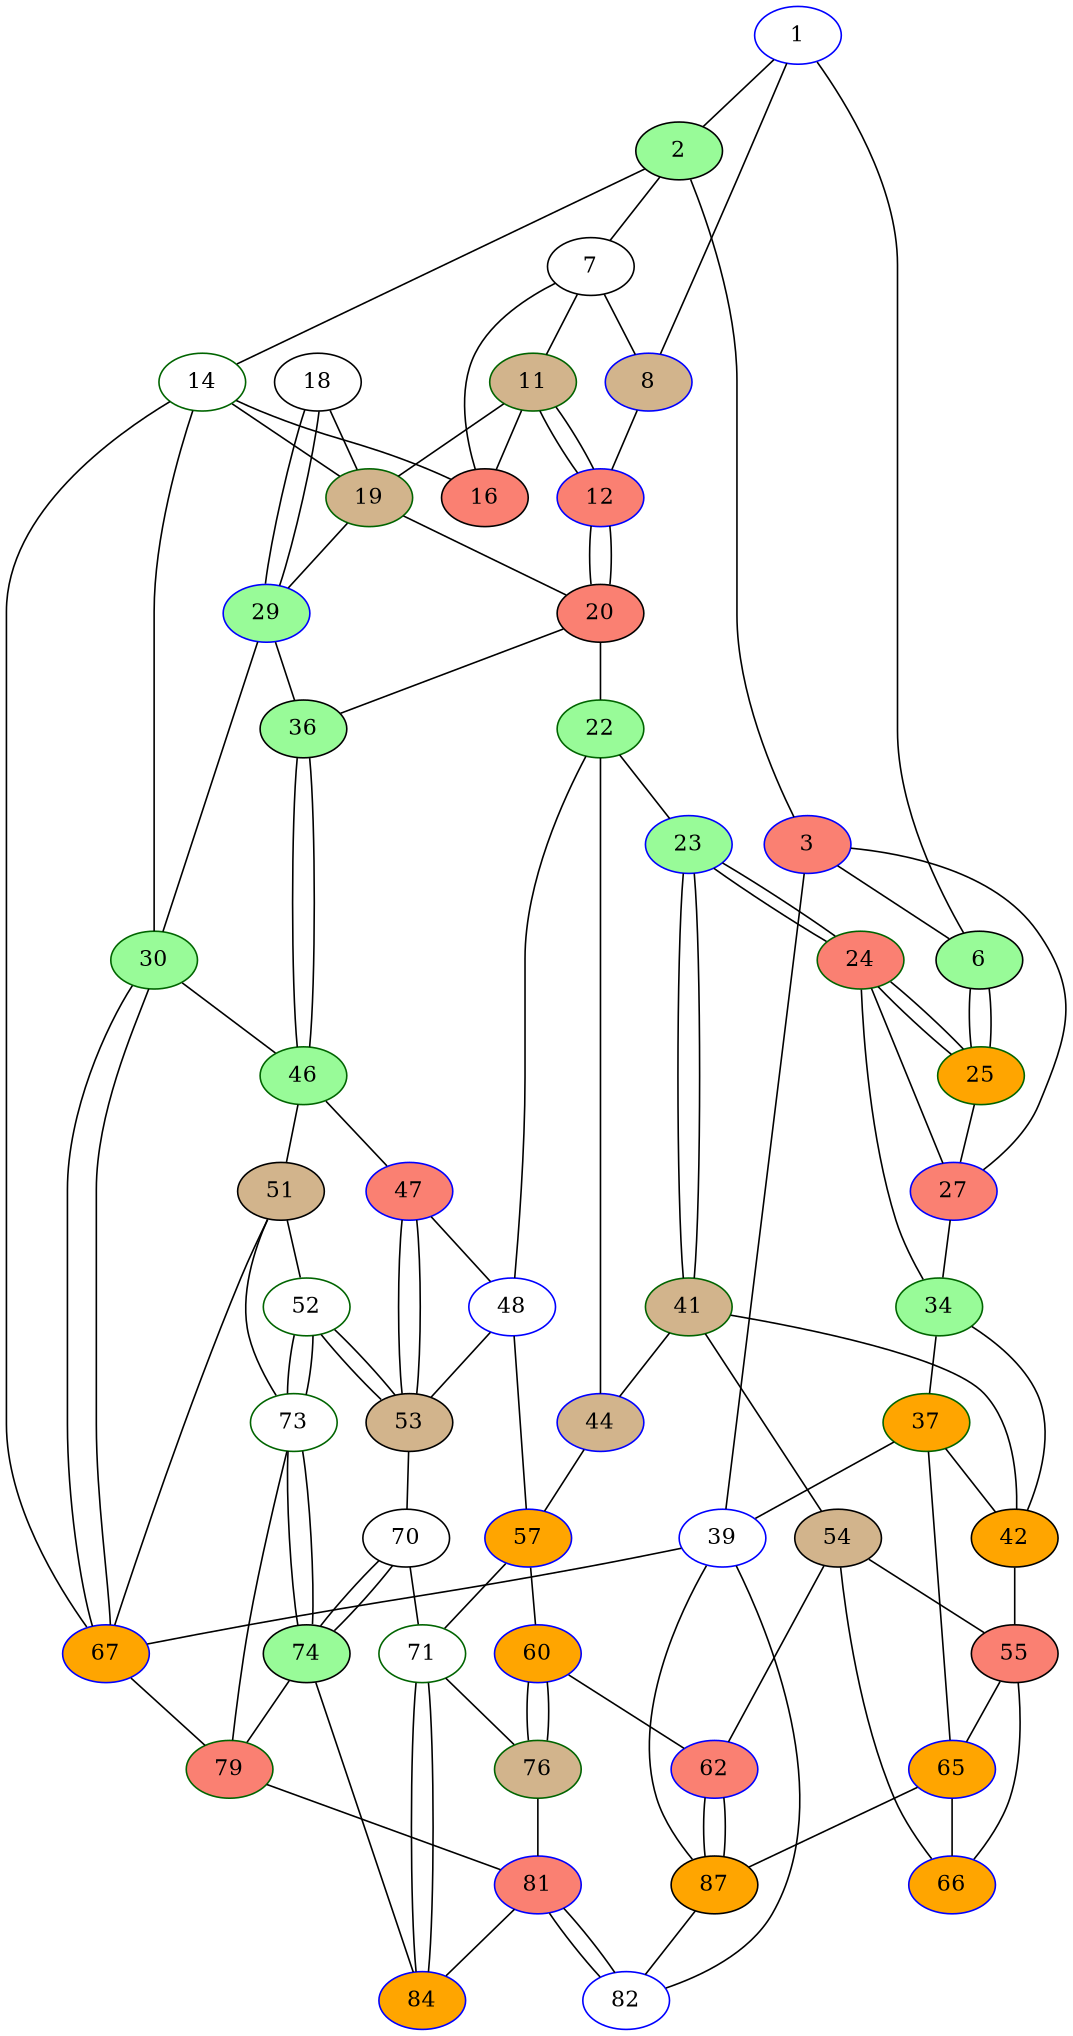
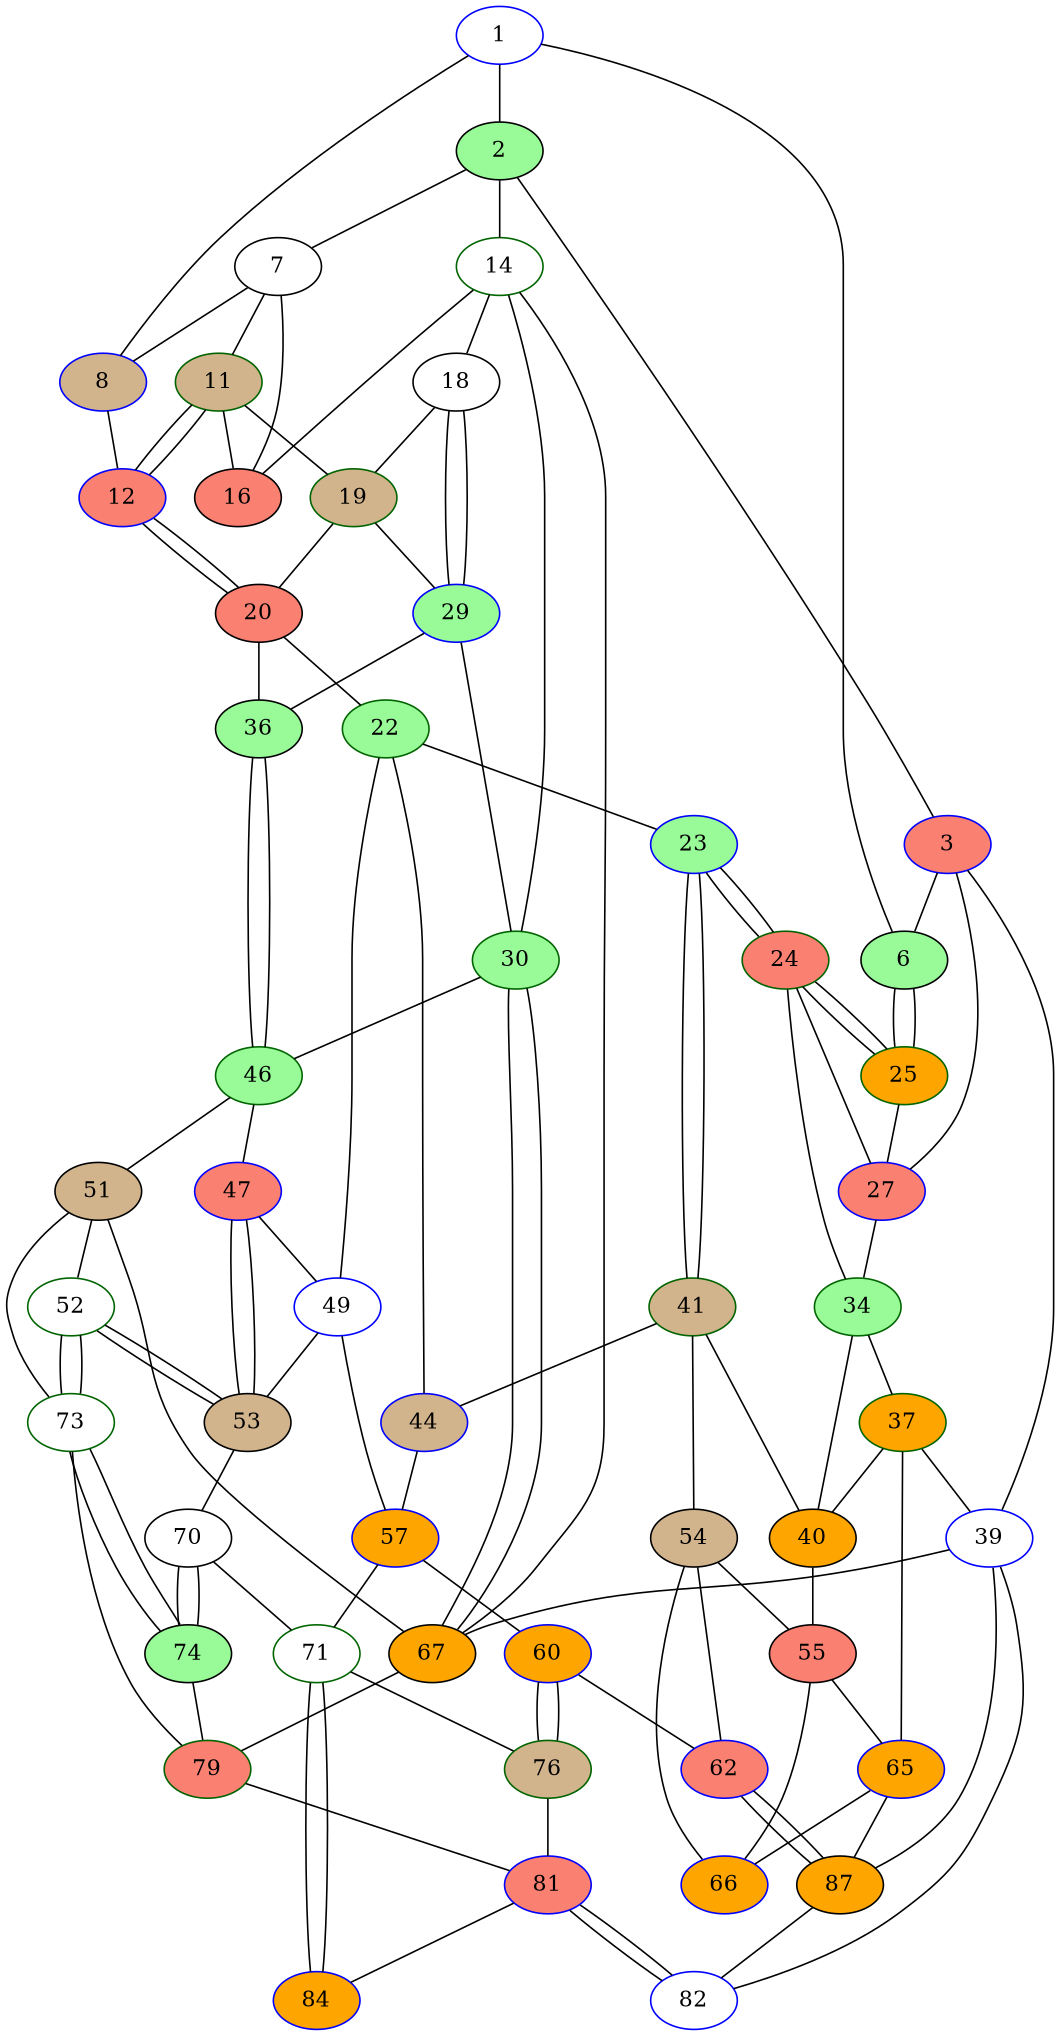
  graph {
    node [color=blue fillcolor=white style=filled]
    1 [super="+5"]
    2 [color=black fillcolor=palegreen]
    6 [color=black fillcolor=palegreen]
    8 [fillcolor=tan super="+9"]
    3 [fillcolor=salmon super="+4"]
    7 [color=black super="+10"]
    14 [color=darkgreen super="+15"]
    25 [color=darkgreen fillcolor=orange]
    12 [fillcolor=salmon super="+13"]
    27 [fillcolor=salmon super="+28"]
    39 [super="+40"]
    11 [color=darkgreen fillcolor=tan super="+17"]
    16 [color=black fillcolor=salmon]
    18 [color=black]
    30 [color=darkgreen fillcolor=palegreen super="+31"]
-   67 [fillcolor=orange super="+78"]
+   67 [color=black fillcolor=orange super="+78"]
    34 [color=darkgreen fillcolor=palegreen super="+35"]
    n18 [color=black fillcolor=orange label=87 super="+83"]
    82
    19 [color=darkgreen fillcolor=tan super="+26"]
    20 [color=black fillcolor=salmon super="+21"]
    29 [fillcolor=palegreen super="+32"]
    22 [color=darkgreen fillcolor=palegreen super="+43"]
    36 [color=black fillcolor=palegreen]
    46 [color=darkgreen fillcolor=palegreen super="+49"]
    79 [color=darkgreen fillcolor=salmon super="+87"]
    23 [fillcolor=palegreen]
    44 [fillcolor=tan]
-   48 [super="+56"]
+   48 [super="+56" label=49]
    24 [color=darkgreen fillcolor=salmon super="+33"]
    41 [color=darkgreen fillcolor=tan super="+45"]
    57 [fillcolor=orange super="+58"]
    53 [color=black fillcolor=tan super="+59"]
-   42 [color=black fillcolor=orange super="+50"]
+   42 [color=black fillcolor=orange super="+50" label=40]
    54 [color=black fillcolor=tan super="+63"]
    37 [color=darkgreen fillcolor=orange super="+38"]
    47 [fillcolor=salmon]
    51 [color=black fillcolor=tan super="+68"]
    65 [fillcolor=orange super="+69"]
    55 [color=black fillcolor=salmon super="+64"]
    66 [fillcolor=orange]
    62 [fillcolor=salmon]
    60 [fillcolor=orange super="+61"]
    71 [color=darkgreen super="+72"]
    52 [color=darkgreen]
    73 [color=darkgreen super="+75"]
    70 [color=black]
    74 [color=black fillcolor=palegreen super="+86"]
    76 [color=darkgreen fillcolor=tan super="+80"]
    84 [fillcolor=orange]
    81 [fillcolor=salmon super="+85"]
    1 -- 2
    1 -- 6
    1 -- 8
    2 -- 3
    2 -- 7
    2 -- 14
    6 -- 25
    6 -- 25
    8 -- 12 [weight=2]
    3 -- 6
    3 -- 27
    3 -- 39
    7 -- 8
    7 -- 11
    7 -- 16
    14 -- 16
-   14 -- 19
+   14 -- 18
    14 -- 30
    14 -- 67
    25 -- 27
    12 -- 20
    12 -- 20
    27 -- 34
    39 -- 67
    39 -- n18
    39 -- 82
    11 -- 12
    11 -- 12
    11 -- 16
    11 -- 19
    18 -- 19
    18 -- 29
    18 -- 29
    30 -- 67
    30 -- 67
    30 -- 46
    67 -- 79
    34 -- 42
    34 -- 37
    n18 -- 82
    19 -- 20
    19 -- 29
    20 -- 22
    20 -- 36
    29 -- 30
    29 -- 36
    22 -- 23
    22 -- 44
    22 -- 48
    36 -- 46
    36 -- 46
    46 -- 47
    46 -- 51
    79 -- 81
    23 -- 24
    23 -- 24
    23 -- 41
    23 -- 41
    44 -- 57
    48 -- 57
    48 -- 53
    24 -- 25
    24 -- 25
    24 -- 27
    24 -- 34
    41 -- 44
    41 -- 42
    41 -- 54
    57 -- 60
    57 -- 71
    53 -- 70
    42 -- 55
    54 -- 55
    54 -- 66
    54 -- 62
    37 -- 39
    37 -- 42
    37 -- 65
    47 -- 48
    47 -- 53
    47 -- 53
    51 -- 67
    51 -- 52
    51 -- 73
    65 -- n18
    65 -- 66
    55 -- 65
    55 -- 66
    62 -- n18
    62 -- n18
    60 -- 62
    60 -- 76 [weight=2]
    60 -- 76
    71 -- 76
    71 -- 84
    71 -- 84
    52 -- 53
    52 -- 53
    52 -- 73
    52 -- 73
    73 -- 79
    73 -- 74
    73 -- 74
    70 -- 71
    70 -- 74
    70 -- 74
    74 -- 79
-   74 -- 84
    76 -- 81
    81 -- 82
    81 -- 82
    81 -- 84
  }
